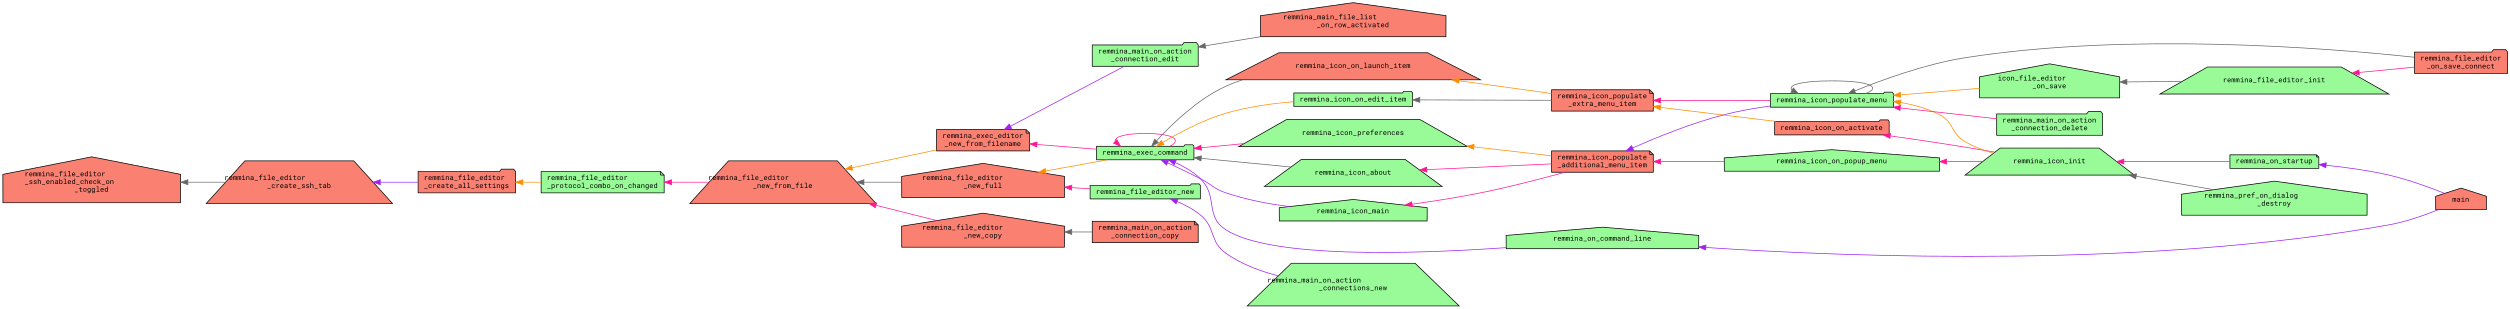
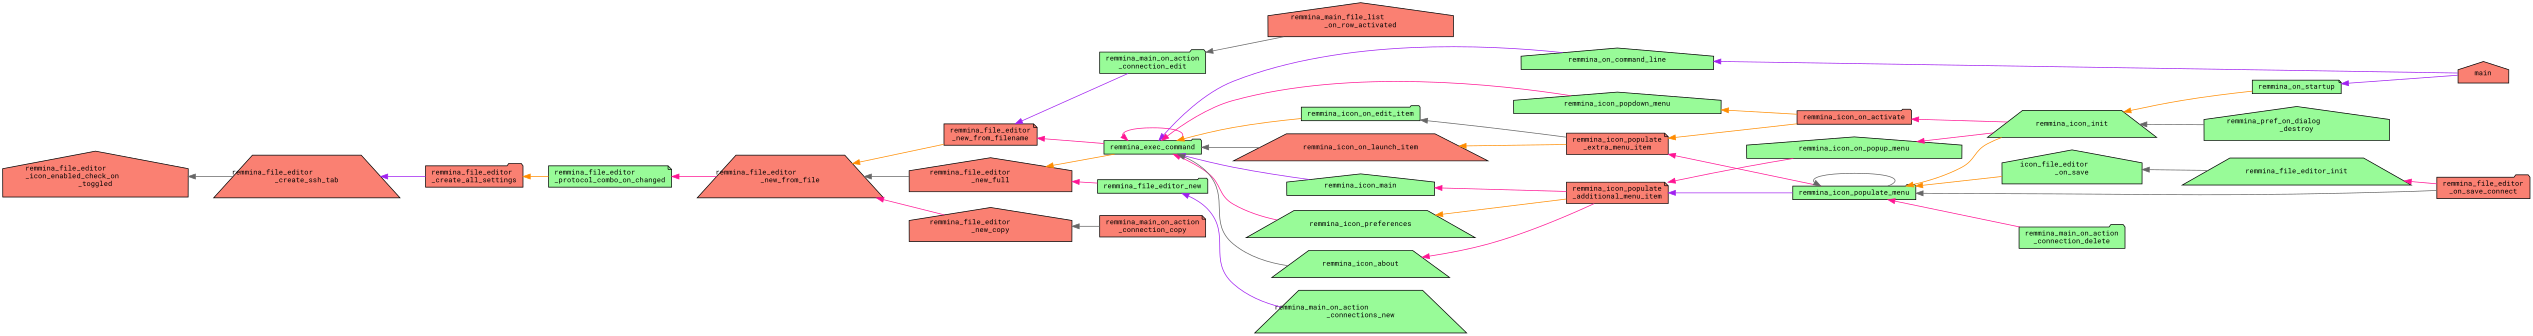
  digraph {
    fontname="Roboto Mono"
    rankdir=LR
    node [color=black fillcolor=palegreen fontname="Roboto Mono" fontsize=10 shape=house style=filled]
    edge [color=deeppink dir=back fontname="Roboto Mono" fontsize=10 labelfontname=Helvetica labelfontsize=10 style=solid]
-   n1 [fillcolor=salmon fontcolor=black height=0.2 label="remmina_file_editor\l_ssh_enabled_check_on\l_toggled" width=0.4]
+   n1 [fillcolor=salmon fontcolor=black height=0.2 label="remmina_file_editor\l_icon_enabled_check_on\l_toggled" width=0.4]
    n2 [fillcolor=salmon height=0.2 label="remmina_file_editor\l_create_ssh_tab" shape=trapezium width=0.4]
    n3 [fillcolor=salmon height=0.2 label="remmina_file_editor\l_create_all_settings" shape=folder width=0.4]
    n4 [height=0.2 label="remmina_file_editor\l_protocol_combo_on_changed" shape=note width=0.4]
    n5 [fillcolor=salmon height=0.2 label="remmina_file_editor\l_new_from_file" shape=trapezium width=0.4]
    n6 [fillcolor=salmon height=0.2 label="remmina_file_editor\l_new_full" width=0.4]
    n7 [fillcolor=salmon height=0.2 label="remmina_file_editor\l_new_copy" width=0.4]
-   n8 [fillcolor=salmon height=0.2 label="remmina_exec_editor\l_new_from_filename" shape=note width=0.4]
+   n8 [fillcolor=salmon height=0.2 label="remmina_file_editor\l_new_from_filename" shape=note width=0.4]
    n9 [height=0.2 label=remmina_exec_command shape=folder width=0.4]
    n10 [height=0.2 label=remmina_file_editor_new shape=folder width=0.4]
    n11 [fillcolor=salmon height=0.2 label="remmina_main_on_action\l_connection_copy" shape=note width=0.4]
    n12 [height=0.2 label="remmina_main_on_action\l_connection_edit" shape=folder width=0.4]
    n13 [height=0.2 label=remmina_on_command_line width=0.4]
    n14 [height=0.2 label=remmina_icon_main width=0.4]
    n15 [height=0.2 label=remmina_icon_preferences shape=trapezium width=0.4]
    n16 [height=0.2 label=remmina_icon_about shape=trapezium width=0.4]
    n17 [fillcolor=salmon height=0.2 label=remmina_icon_on_launch_item shape=trapezium width=0.4]
    n18 [height=0.2 label=remmina_icon_on_edit_item shape=folder width=0.4]
+   n19 [height=0.2 label=remmina_icon_popdown_menu width=0.4]
    n20 [height=0.2 label="remmina_main_on_action\l_connections_new" shape=trapezium width=0.4]
    n21 [fillcolor=salmon height=0.2 label=main width=0.4]
    n22 [fillcolor=salmon height=0.2 label="remmina_icon_populate\l_additional_menu_item" shape=note width=0.4]
    n23 [fillcolor=salmon height=0.2 label="remmina_icon_populate\l_extra_menu_item" shape=note width=0.4]
    n24 [fillcolor=salmon height=0.2 label=remmina_icon_on_activate shape=folder width=0.4]
    n25 [height=0.2 label=remmina_icon_populate_menu shape=folder width=0.4]
    n26 [height=0.2 label=remmina_icon_on_popup_menu width=0.4]
    n27 [height=0.2 label="icon_file_editor\l_on_save" width=0.4]
    n28 [fillcolor=salmon height=0.2 label="remmina_file_editor\l_on_save_connect" shape=folder width=0.4]
    n29 [height=0.2 label=remmina_icon_init shape=trapezium width=0.4]
    n30 [height=0.2 label="remmina_main_on_action\l_connection_delete" shape=folder width=0.4]
    n31 [height=0.2 label=remmina_file_editor_init shape=trapezium width=0.4]
    n32 [height=0.2 label=remmina_on_startup shape=note width=0.4]
    n33 [height=0.2 label="remmina_pref_on_dialog\l_destroy" width=0.4]
    n34 [fillcolor=salmon height=0.2 label="remmina_main_file_list\l_on_row_activated" width=0.4]
    n1 -> n2 [color=gray40]
    n2 -> n3 [color=purple]
    n3 -> n4 [color=darkorange]
    n4 -> n5
    n5 -> n6 [color=gray40]
    n5 -> n7
    n5 -> n8 [color=darkorange]
    n6 -> n9 [color=darkorange]
    n6 -> n10
    n7 -> n11 [color=gray40]
    n8 -> n9
    n8 -> n12 [color=purple]
    n9 -> n9
    n9 -> n13 [color=purple]
    n9 -> n14 [color=purple]
    n9 -> n15
    n9 -> n16 [color=gray40]
    n9 -> n17 [color=gray40]
    n9 -> n18 [color=darkorange]
+   n9 -> n19
    n10 -> n20 [color=purple]
    n12 -> n34 [color=gray40]
    n13 -> n21 [color=purple]
    n14 -> n22
    n15 -> n22 [color=darkorange]
    n16 -> n22
    n17 -> n23 [color=darkorange]
    n18 -> n23 [color=gray40]
+   n19 -> n24 [color=darkorange]
    n22 -> n25 [color=purple]
    n22 -> n26
    n23 -> n24 [color=darkorange]
    n23 -> n25
    n24 -> n29
    n25 -> n25 [color=gray40]
    n25 -> n27 [color=darkorange]
    n25 -> n28 [color=gray40]
    n25 -> n29 [color=darkorange]
    n25 -> n30
    n26 -> n29
    n27 -> n31 [color=gray40]
-   n29 -> n32
+   n29 -> n32 [color=darkorange]
    n29 -> n33 [color=gray40]
    n31 -> n28
    n32 -> n21 [color=purple]
  }
